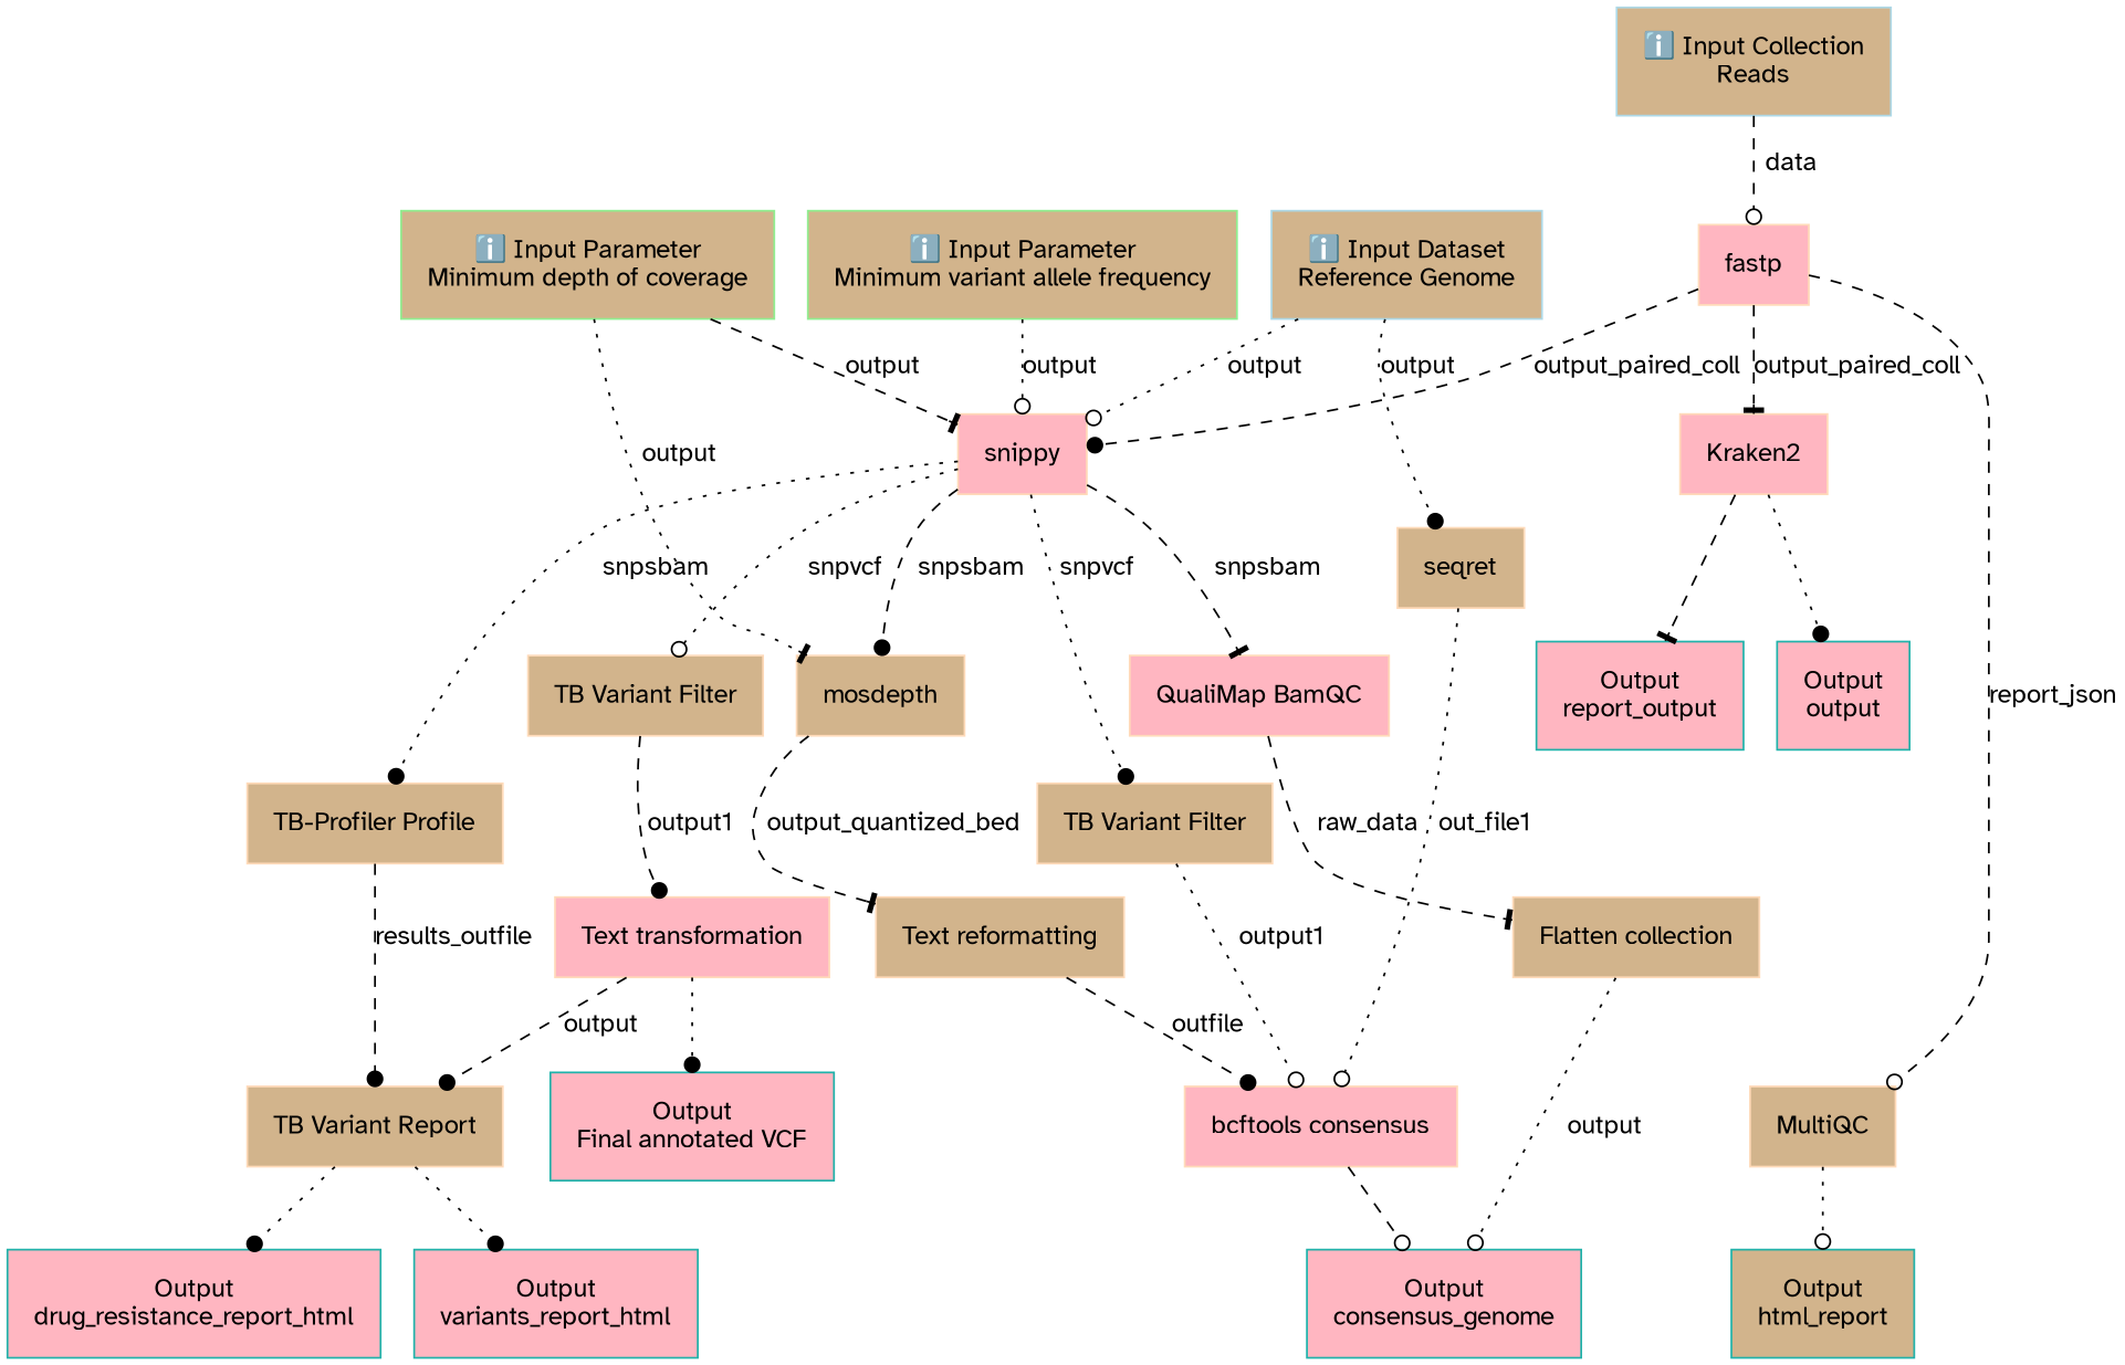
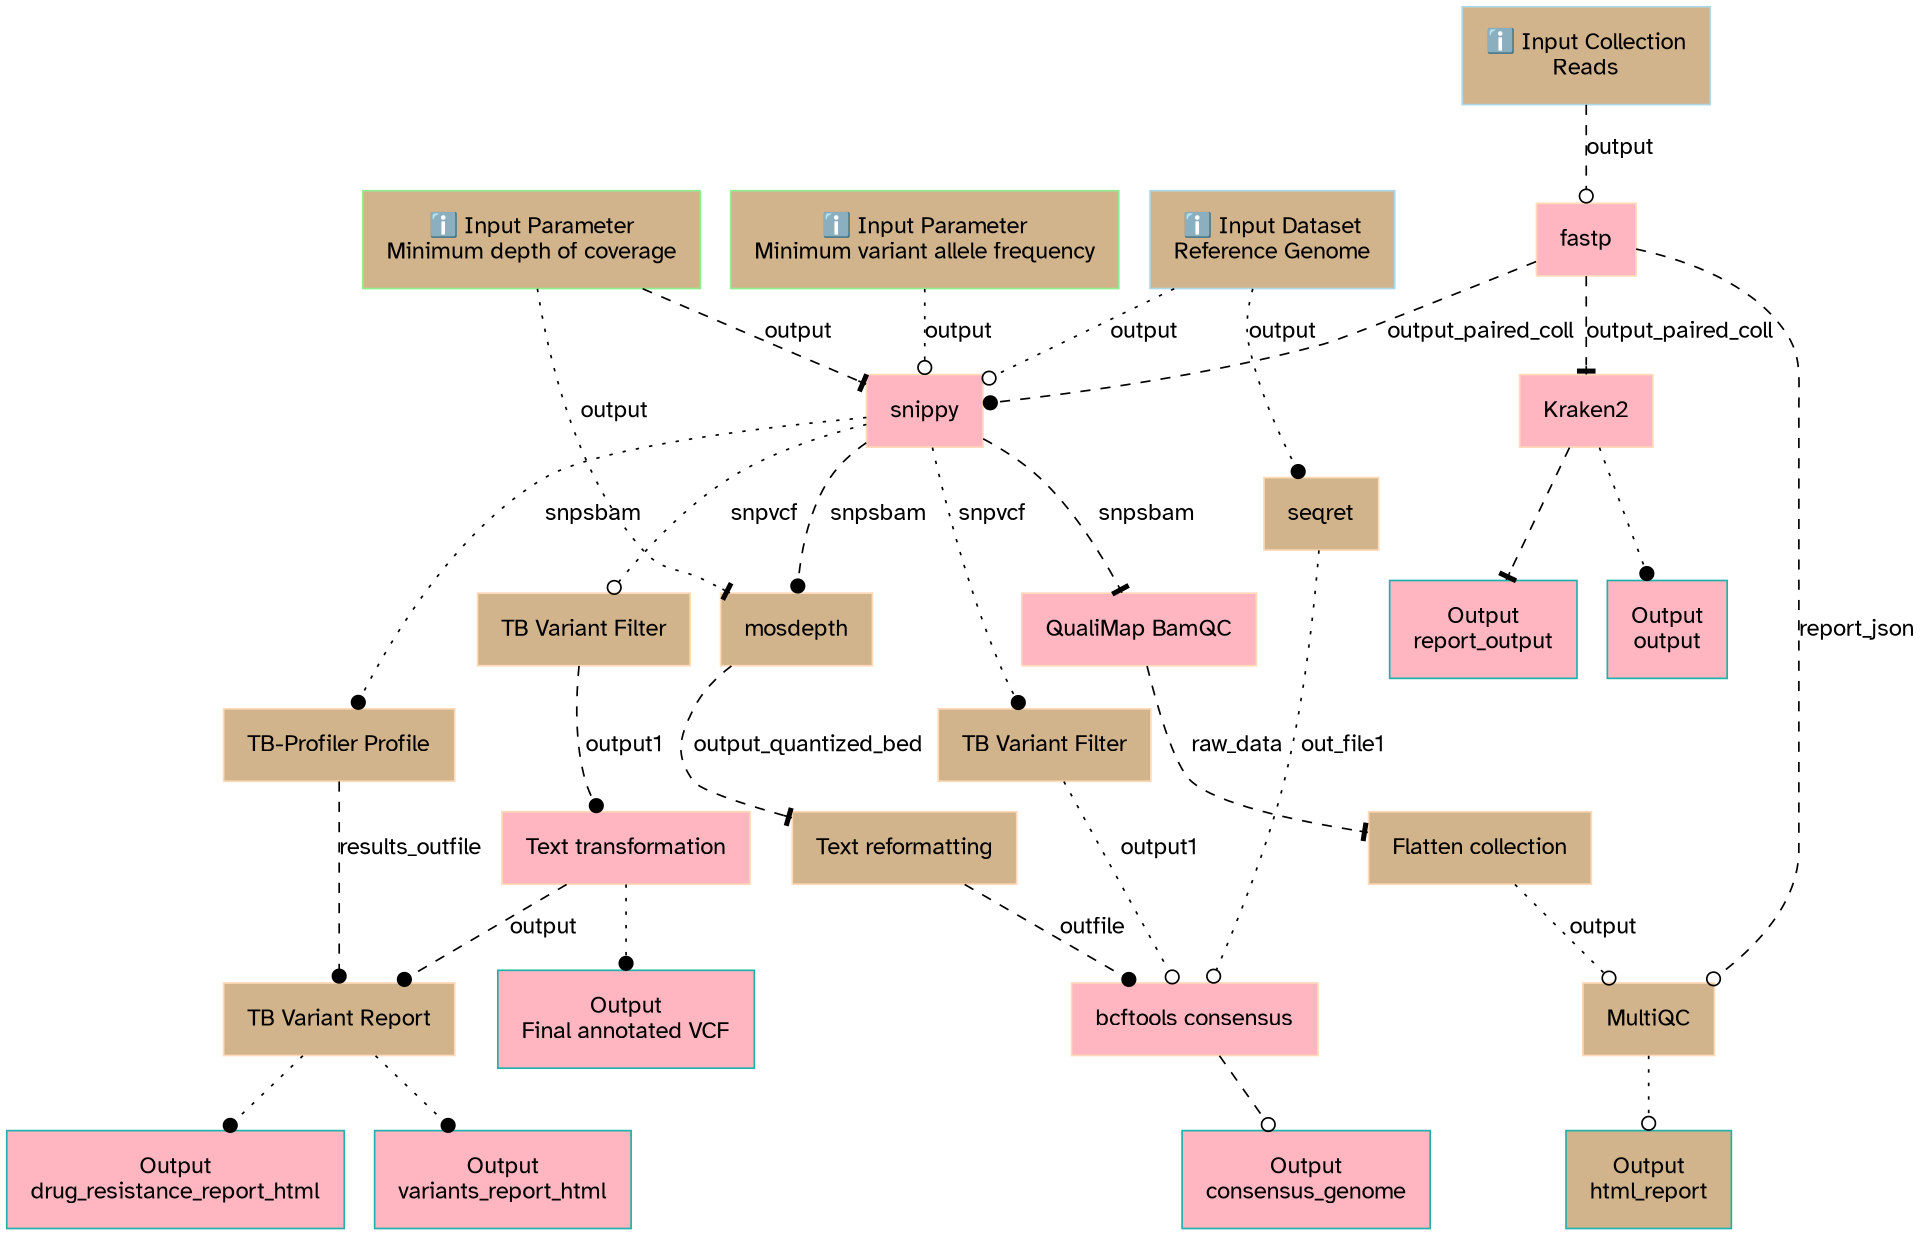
  digraph {
    node [color=peachpuff fillcolor=tan fontname="Atkinson Hyperlegible" margin="0.2,0.2" shape=box style=filled]
    edge [arrowhead=dot fontname="Atkinson Hyperlegible" style=dashed]
    n1 [color=lightblue label="ℹ️ Input Collection\nReads"]
    n2 [fillcolor=lightpink label=fastp]
    n3 [fillcolor=lightpink label=snippy]
    n4 [fillcolor=lightpink label=Kraken2]
    n5 [label=MultiQC]
    n6 [color=lightblue label="ℹ️ Input Dataset\nReference Genome"]
    n7 [label=seqret]
    n8 [fillcolor=lightpink label="bcftools consensus"]
    n9 [label=mosdepth]
    n10 [fillcolor=lightpink label="QualiMap BamQC"]
    n11 [label="TB Variant Filter"]
    n12 [label="TB-Profiler Profile"]
    n13 [label="TB Variant Filter"]
    n14 [color=lightgreen label="ℹ️ Input Parameter\nMinimum depth of coverage"]
    n15 [label="Text reformatting"]
    n16 [color=lightgreen label="ℹ️ Input Parameter\nMinimum variant allele frequency"]
    n17 [color=lightseagreen fillcolor=lightpink label="Output\nreport_output"]
    n18 [color=lightseagreen fillcolor=lightpink label="Output\noutput"]
    n19 [color=lightseagreen label="Output\nhtml_report"]
    n20 [color=lightseagreen fillcolor=lightpink label="Output\nconsensus_genome"]
    n21 [label="Flatten collection"]
    n22 [fillcolor=lightpink label="Text transformation"]
    n23 [label="TB Variant Report"]
    n24 [color=lightseagreen fillcolor=lightpink label="Output\nFinal annotated VCF"]
    n25 [color=lightseagreen fillcolor=lightpink label="Output\ndrug_resistance_report_html"]
    n26 [color=lightseagreen fillcolor=lightpink label="Output\nvariants_report_html"]
-   n1 -> n2 [arrowhead=odot label=data]
+   n1 -> n2 [arrowhead=odot label=output]
    n2 -> n3 [label=output_paired_coll]
    n2 -> n4 [arrowhead=tee label=output_paired_coll]
    n2 -> n5 [arrowhead=odot label=report_json]
    n3 -> n9 [label=snpsbam]
    n3 -> n10 [arrowhead=tee label=snpsbam]
    n3 -> n11 [arrowhead=odot label=snpvcf style=dotted]
    n3 -> n12 [label=snpsbam style=dotted]
    n3 -> n13 [label=snpvcf style=dotted]
    n4 -> n17 [arrowhead=tee]
    n4 -> n18 [style=dotted]
    n5 -> n19 [arrowhead=odot style=dotted]
    n6 -> n3 [arrowhead=odot label=output style=dotted]
    n6 -> n7 [label=output style=dotted]
    n7 -> n8 [arrowhead=odot label=out_file1 style=dotted]
    n8 -> n20 [arrowhead=odot]
    n9 -> n15 [arrowhead=tee label=output_quantized_bed]
    n10 -> n21 [arrowhead=tee label=raw_data]
    n11 -> n22 [label=output1]
    n12 -> n23 [label=results_outfile]
    n13 -> n8 [arrowhead=odot label=output1 style=dotted]
    n14 -> n3 [arrowhead=tee label=output]
    n14 -> n9 [arrowhead=tee label=output style=dotted]
    n15 -> n8 [label=outfile]
    n16 -> n3 [arrowhead=odot label=output style=dotted]
-   n21 -> n20 [arrowhead=odot label=output style=dotted]
+   n21 -> n5 [arrowhead=odot label=output style=dotted]
    n22 -> n23 [label=output]
    n22 -> n24 [style=dotted]
    n23 -> n25 [style=dotted]
    n23 -> n26 [style=dotted]
  }
